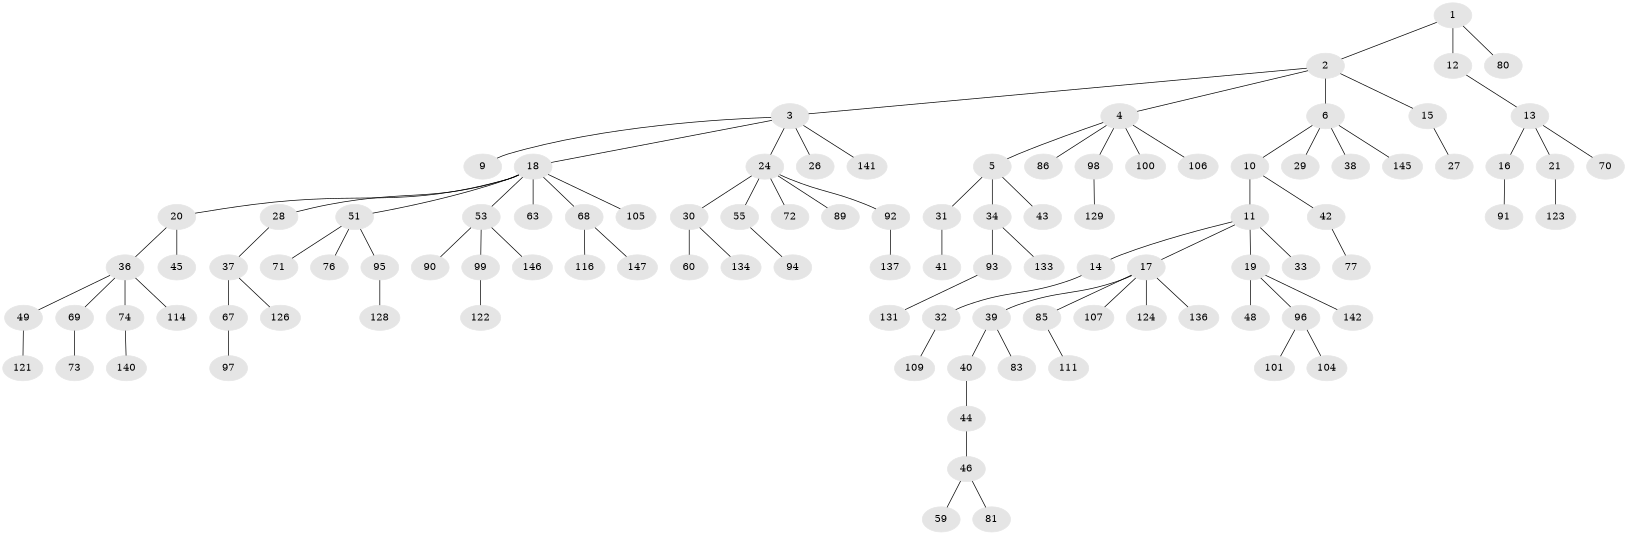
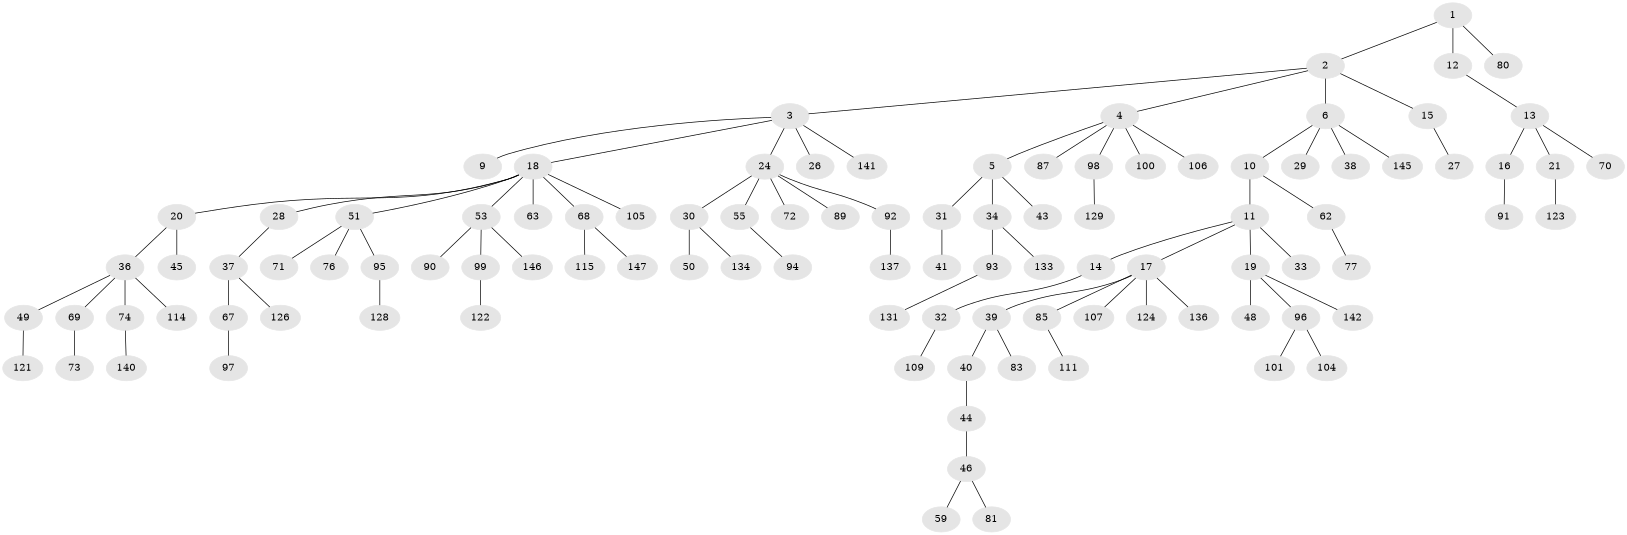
  graph {
    node [color=gray90 style=filled]
    1
    2
    12 [super="+113"]
    80
    3 [super="+7"]
    4 [super="+22"]
    6
    15
    13
    9 [super="+35"]
    18 [super="+25"]
    24 [super="+61"]
    26 [super="+112"]
    141
    5 [super="+8"]
-   87 [label=86]
+   87
    98
    100 [super="+115"]
    106 [super="+132"]
    10 [super="+143"]
    29 [super="+110"]
    38 [super="+125"]
    145
    27 [super="+54"]
    20 [super="+23"]
    28 [super="+103"]
    51
    53 [super="+88"]
    63
    68
    105
    30 [super="+84"]
    55 [super="+65"]
    72 [super="+75"]
    89 [super="+118"]
    92
    31 [super="+117"]
    34 [super="+52"]
    43 [super="+127"]
    129 [super="+148"]
    41 [super="+50"]
    93
    133
    11
-   62 [super="+82" label=42]
+   62 [super="+82"]
    14
    17 [super="+79"]
    19 [super="+64"]
    33
    77
    32 [super="+47"]
    39 [super="+102"]
    85
    107
    124
    136
    48 [super="+144"]
    96
    142
    16 [super="+78"]
    21 [super="+58"]
    70 [super="+86"]
    91
    123
    109
    40 [super="+135"]
    83
    111
    36 [super="+42"]
    45
    37 [super="+56"]
    71
    76
    95
    90
    99
    146
-   116
+   116 [label=115]
    147
    101
    104
    49
    69
    74 [super="+108"]
    114 [super="+138"]
-   60
+   60 [label=50]
    134
    94 [super="+130"]
    137 [super="+139"]
    67
    126
    131
    121
    73 [super="+119"]
    140
    97
    44 [super="+120"]
    46 [super="+57"]
    59
    81
    128
    122
    1 -- 2
    1 -- 12
    1 -- 80
    2 -- 3
    2 -- 4
    2 -- 6
    2 -- 15
    12 -- 13
    3 -- 9
    3 -- 18
    3 -- 24
    3 -- 26
    3 -- 141
    4 -- 5
    4 -- 87
    4 -- 98
    4 -- 100
    4 -- 106
    6 -- 10
    6 -- 29
    6 -- 38
    6 -- 145
    15 -- 27
    13 -- 16
    13 -- 21
    13 -- 70
    18 -- 20
    18 -- 28
    18 -- 51
    18 -- 53
    18 -- 63
    18 -- 68
    18 -- 105
    24 -- 30
    24 -- 55
    24 -- 72
    24 -- 89
    24 -- 92
    5 -- 31
    5 -- 34
    5 -- 43
    98 -- 129
    10 -- 11
    10 -- 62
    20 -- 36
    20 -- 45
    28 -- 37
    51 -- 71
    51 -- 76
    51 -- 95
    53 -- 90
    53 -- 99
    53 -- 146
    68 -- 116
    68 -- 147
    30 -- 60
    30 -- 134
    55 -- 94
    92 -- 137
    31 -- 41
    34 -- 93
    34 -- 133
    93 -- 131
    11 -- 14
    11 -- 17
    11 -- 19
    11 -- 33
    62 -- 77
    14 -- 32
    17 -- 39
    17 -- 85
    17 -- 107
    17 -- 124
    17 -- 136
    19 -- 48
    19 -- 96
    19 -- 142
    32 -- 109
    39 -- 40
    39 -- 83
    85 -- 111
    96 -- 101
    96 -- 104
    16 -- 91
    21 -- 123
    40 -- 44
    36 -- 49
    36 -- 69
    36 -- 74
    36 -- 114
    37 -- 67
    37 -- 126
    95 -- 128
    99 -- 122
    49 -- 121
    69 -- 73
    74 -- 140
    67 -- 97
    44 -- 46
    46 -- 59
    46 -- 81
  }
